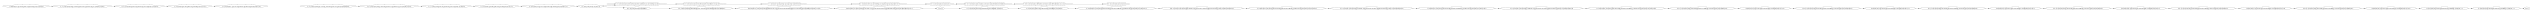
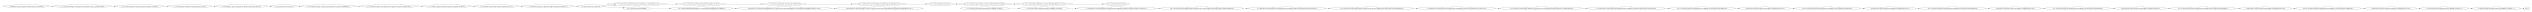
  digraph {
    fontname="Roboto Condensed"
    rankdir=LR
    node [fontname="Roboto Condensed"]
    edge [fontname="Roboto Condensed"]
    "r0 := @parameter0: selectionresolution.SelectionResolutionTestCase$Builder"
    "$r1 = r0.<selectionresolution.SelectionResolutionTestCase$Builder: java.util.HashMap classdata>"
    "$i0 = r0.<selectionresolution.SelectionResolutionTestCase$Builder: int expected>"
    "$r2 = staticinvoke <java.lang.Integer: java.lang.Integer valueOf(int)>($i0)"
    "$r3 = virtualinvoke $r1.<java.util.HashMap: java.lang.Object get(java.lang.Object)>($r2)"
+   "$r4 = (selectionresolution.ClassData) $r3"
    "r5 = $r4.<selectionresolution.ClassData: selectionresolution.ClassData$Package packageId>"
    "$r6 = r0.<selectionresolution.SelectionResolutionTestCase$Builder: java.util.HashMap classdata>"
    "$i1 = r0.<selectionresolution.SelectionResolutionTestCase$Builder: int expected>"
    "$r7 = staticinvoke <java.lang.Integer: java.lang.Integer valueOf(int)>($i1)"
    "$r8 = virtualinvoke $r6.<java.util.HashMap: java.lang.Object get(java.lang.Object)>($r7)"
    "$r9 = (selectionresolution.ClassData) $r8"
    "$r10 = r0.<selectionresolution.SelectionResolutionTestCase$Builder: java.util.HashMap classdata>"
    "$r17 = new selectionresolution.MethodData"
    "$i2 = r0.<selectionresolution.SelectionResolutionTestCase$Builder: int expected>"
    "$r11 = staticinvoke <java.lang.Integer: java.lang.Integer valueOf(int)>($i2)"
    "$r12 = virtualinvoke $r10.<java.util.HashMap: java.lang.Object get(java.lang.Object)>($r11)"
    "$r13 = (selectionresolution.ClassData) $r12"
    "$r14 = $r13.<selectionresolution.ClassData: selectionresolution.MethodData methoddata>"
    "r15 = $r14.<selectionresolution.MethodData: selectionresolution.MethodData$Access access>"
    "$r16 = new selectionresolution.ClassData"
    "$r18 = <selectionresolution.MethodData$Context: selectionresolution.MethodData$Context ABSTRACT>"
    "specialinvoke $r17.<selectionresolution.MethodData: void <init>(selectionresolution.MethodData$Access,selectionresolution.MethodData$Context)>(r15, $r18)"
    "specialinvoke $r16.<selectionresolution.ClassData: void <init>(selectionresolution.ClassData$Package,selectionresolution.MethodData)>(r5, $r17)"
-   "r19 = $r16"
    "i3 = r0.<selectionresolution.SelectionResolutionTestCase$Builder: int expected>"
    "i4 = r0.<selectionresolution.SelectionResolutionTestCase$Builder: int methodref>"
    "i5 = virtualinvoke r0.<selectionresolution.SelectionResolutionTestCase$Builder: int addInterface(selectionresolution.ClassData)>(r19)"
    "$r20 = staticinvoke <selectionresolution.Template: selectionresolution.ClassData emptyClass(selectionresolution.ClassData$Package)>(r5)"
    "i6 = virtualinvoke r0.<selectionresolution.SelectionResolutionTestCase$Builder: int addClass(selectionresolution.ClassData)>($r20)"
    "$r21 = staticinvoke <selectionresolution.Template: selectionresolution.ClassData emptyClass(selectionresolution.ClassData$Package)>(r5)"
    "i7 = virtualinvoke r0.<selectionresolution.SelectionResolutionTestCase$Builder: int addClass(selectionresolution.ClassData)>($r21)"
    "$r22 = staticinvoke <selectionresolution.Template: selectionresolution.ClassData emptyClass(selectionresolution.ClassData$Package)>(r5)"
    "i8 = virtualinvoke r0.<selectionresolution.SelectionResolutionTestCase$Builder: int addClass(selectionresolution.ClassData)>($r22)"
    "$r23 = r0.<selectionresolution.SelectionResolutionTestCase$Builder: selectionresolution.HierarchyShape hier>"
    "virtualinvoke $r23.<selectionresolution.HierarchyShape: void addInherit(int,int)>(i7, i4)"
    "$r24 = r0.<selectionresolution.SelectionResolutionTestCase$Builder: selectionresolution.HierarchyShape hier>"
    "virtualinvoke $r24.<selectionresolution.HierarchyShape: void addInherit(int,int)>(i7, i6)"
    "$r25 = r0.<selectionresolution.SelectionResolutionTestCase$Builder: selectionresolution.HierarchyShape hier>"
    "virtualinvoke $r25.<selectionresolution.HierarchyShape: void addInherit(int,int)>(i6, i3)"
    "$r26 = r0.<selectionresolution.SelectionResolutionTestCase$Builder: selectionresolution.HierarchyShape hier>"
    "virtualinvoke $r26.<selectionresolution.HierarchyShape: void addInherit(int,int)>(i8, i7)"
    "$r27 = r0.<selectionresolution.SelectionResolutionTestCase$Builder: selectionresolution.HierarchyShape hier>"
    "virtualinvoke $r27.<selectionresolution.HierarchyShape: void addInherit(int,int)>(i5, i4)"
    "$r28 = r0.<selectionresolution.SelectionResolutionTestCase$Builder: selectionresolution.HierarchyShape hier>"
    "virtualinvoke $r28.<selectionresolution.HierarchyShape: void addInherit(int,int)>(i8, i5)"
    "r0.<selectionresolution.SelectionResolutionTestCase$Builder: int objectref> = i8"
    "r0.<selectionresolution.SelectionResolutionTestCase$Builder: int expected> = i5"
    n49 [label=access]
    "r0 := @parameter0: selectionresolution.SelectionResolutionTestCase$Builder" -> "$r1 = r0.<selectionresolution.SelectionResolutionTestCase$Builder: java.util.HashMap classdata>"
    "$r1 = r0.<selectionresolution.SelectionResolutionTestCase$Builder: java.util.HashMap classdata>" -> "$i0 = r0.<selectionresolution.SelectionResolutionTestCase$Builder: int expected>"
    "$i0 = r0.<selectionresolution.SelectionResolutionTestCase$Builder: int expected>" -> "$r2 = staticinvoke <java.lang.Integer: java.lang.Integer valueOf(int)>($i0)"
    "$r2 = staticinvoke <java.lang.Integer: java.lang.Integer valueOf(int)>($i0)" -> "$r3 = virtualinvoke $r1.<java.util.HashMap: java.lang.Object get(java.lang.Object)>($r2)"
+   "$r3 = virtualinvoke $r1.<java.util.HashMap: java.lang.Object get(java.lang.Object)>($r2)" -> "$r4 = (selectionresolution.ClassData) $r3"
+   "$r4 = (selectionresolution.ClassData) $r3" -> "r5 = $r4.<selectionresolution.ClassData: selectionresolution.ClassData$Package packageId>"
    "r5 = $r4.<selectionresolution.ClassData: selectionresolution.ClassData$Package packageId>" -> "$r6 = r0.<selectionresolution.SelectionResolutionTestCase$Builder: java.util.HashMap classdata>"
    "$r6 = r0.<selectionresolution.SelectionResolutionTestCase$Builder: java.util.HashMap classdata>" -> "$i1 = r0.<selectionresolution.SelectionResolutionTestCase$Builder: int expected>"
    "$i1 = r0.<selectionresolution.SelectionResolutionTestCase$Builder: int expected>" -> "$r7 = staticinvoke <java.lang.Integer: java.lang.Integer valueOf(int)>($i1)"
    "$r7 = staticinvoke <java.lang.Integer: java.lang.Integer valueOf(int)>($i1)" -> "$r8 = virtualinvoke $r6.<java.util.HashMap: java.lang.Object get(java.lang.Object)>($r7)"
    "$r8 = virtualinvoke $r6.<java.util.HashMap: java.lang.Object get(java.lang.Object)>($r7)" -> "$r9 = (selectionresolution.ClassData) $r8"
    "$r9 = (selectionresolution.ClassData) $r8" -> "$r10 = r0.<selectionresolution.SelectionResolutionTestCase$Builder: java.util.HashMap classdata>"
    "$r9 = (selectionresolution.ClassData) $r8" -> "$r17 = new selectionresolution.MethodData"
    "$r10 = r0.<selectionresolution.SelectionResolutionTestCase$Builder: java.util.HashMap classdata>" -> "$i2 = r0.<selectionresolution.SelectionResolutionTestCase$Builder: int expected>"
    "$r17 = new selectionresolution.MethodData" -> "$r18 = <selectionresolution.MethodData$Context: selectionresolution.MethodData$Context ABSTRACT>"
    "$i2 = r0.<selectionresolution.SelectionResolutionTestCase$Builder: int expected>" -> "$r11 = staticinvoke <java.lang.Integer: java.lang.Integer valueOf(int)>($i2)"
    "$r11 = staticinvoke <java.lang.Integer: java.lang.Integer valueOf(int)>($i2)" -> "$r12 = virtualinvoke $r10.<java.util.HashMap: java.lang.Object get(java.lang.Object)>($r11)"
    "$r12 = virtualinvoke $r10.<java.util.HashMap: java.lang.Object get(java.lang.Object)>($r11)" -> "$r13 = (selectionresolution.ClassData) $r12"
    "$r13 = (selectionresolution.ClassData) $r12" -> "$r14 = $r13.<selectionresolution.ClassData: selectionresolution.MethodData methoddata>"
    "$r14 = $r13.<selectionresolution.ClassData: selectionresolution.MethodData methoddata>" -> "r15 = $r14.<selectionresolution.MethodData: selectionresolution.MethodData$Access access>"
    "r15 = $r14.<selectionresolution.MethodData: selectionresolution.MethodData$Access access>" -> "$r16 = new selectionresolution.ClassData"
    "$r18 = <selectionresolution.MethodData$Context: selectionresolution.MethodData$Context ABSTRACT>" -> "specialinvoke $r17.<selectionresolution.MethodData: void <init>(selectionresolution.MethodData$Access,selectionresolution.MethodData$Context)>(r15, $r18)"
    "specialinvoke $r17.<selectionresolution.MethodData: void <init>(selectionresolution.MethodData$Access,selectionresolution.MethodData$Context)>(r15, $r18)" -> "specialinvoke $r16.<selectionresolution.ClassData: void <init>(selectionresolution.ClassData$Package,selectionresolution.MethodData)>(r5, $r17)"
-   "specialinvoke $r16.<selectionresolution.ClassData: void <init>(selectionresolution.ClassData$Package,selectionresolution.MethodData)>(r5, $r17)" -> "r19 = $r16"
-   "r19 = $r16" -> "i3 = r0.<selectionresolution.SelectionResolutionTestCase$Builder: int expected>"
    "i3 = r0.<selectionresolution.SelectionResolutionTestCase$Builder: int expected>" -> "i4 = r0.<selectionresolution.SelectionResolutionTestCase$Builder: int methodref>"
    "i4 = r0.<selectionresolution.SelectionResolutionTestCase$Builder: int methodref>" -> "i5 = virtualinvoke r0.<selectionresolution.SelectionResolutionTestCase$Builder: int addInterface(selectionresolution.ClassData)>(r19)"
    "i5 = virtualinvoke r0.<selectionresolution.SelectionResolutionTestCase$Builder: int addInterface(selectionresolution.ClassData)>(r19)" -> "$r20 = staticinvoke <selectionresolution.Template: selectionresolution.ClassData emptyClass(selectionresolution.ClassData$Package)>(r5)"
    "$r20 = staticinvoke <selectionresolution.Template: selectionresolution.ClassData emptyClass(selectionresolution.ClassData$Package)>(r5)" -> "i6 = virtualinvoke r0.<selectionresolution.SelectionResolutionTestCase$Builder: int addClass(selectionresolution.ClassData)>($r20)"
    "i6 = virtualinvoke r0.<selectionresolution.SelectionResolutionTestCase$Builder: int addClass(selectionresolution.ClassData)>($r20)" -> "$r21 = staticinvoke <selectionresolution.Template: selectionresolution.ClassData emptyClass(selectionresolution.ClassData$Package)>(r5)"
    "$r21 = staticinvoke <selectionresolution.Template: selectionresolution.ClassData emptyClass(selectionresolution.ClassData$Package)>(r5)" -> "i7 = virtualinvoke r0.<selectionresolution.SelectionResolutionTestCase$Builder: int addClass(selectionresolution.ClassData)>($r21)"
    "i7 = virtualinvoke r0.<selectionresolution.SelectionResolutionTestCase$Builder: int addClass(selectionresolution.ClassData)>($r21)" -> "$r22 = staticinvoke <selectionresolution.Template: selectionresolution.ClassData emptyClass(selectionresolution.ClassData$Package)>(r5)"
    "$r22 = staticinvoke <selectionresolution.Template: selectionresolution.ClassData emptyClass(selectionresolution.ClassData$Package)>(r5)" -> "i8 = virtualinvoke r0.<selectionresolution.SelectionResolutionTestCase$Builder: int addClass(selectionresolution.ClassData)>($r22)"
    "i8 = virtualinvoke r0.<selectionresolution.SelectionResolutionTestCase$Builder: int addClass(selectionresolution.ClassData)>($r22)" -> "$r23 = r0.<selectionresolution.SelectionResolutionTestCase$Builder: selectionresolution.HierarchyShape hier>"
    "$r23 = r0.<selectionresolution.SelectionResolutionTestCase$Builder: selectionresolution.HierarchyShape hier>" -> "virtualinvoke $r23.<selectionresolution.HierarchyShape: void addInherit(int,int)>(i7, i4)"
    "virtualinvoke $r23.<selectionresolution.HierarchyShape: void addInherit(int,int)>(i7, i4)" -> "$r24 = r0.<selectionresolution.SelectionResolutionTestCase$Builder: selectionresolution.HierarchyShape hier>"
    "$r24 = r0.<selectionresolution.SelectionResolutionTestCase$Builder: selectionresolution.HierarchyShape hier>" -> "virtualinvoke $r24.<selectionresolution.HierarchyShape: void addInherit(int,int)>(i7, i6)"
    "virtualinvoke $r24.<selectionresolution.HierarchyShape: void addInherit(int,int)>(i7, i6)" -> "$r25 = r0.<selectionresolution.SelectionResolutionTestCase$Builder: selectionresolution.HierarchyShape hier>"
    "$r25 = r0.<selectionresolution.SelectionResolutionTestCase$Builder: selectionresolution.HierarchyShape hier>" -> "virtualinvoke $r25.<selectionresolution.HierarchyShape: void addInherit(int,int)>(i6, i3)"
    "virtualinvoke $r25.<selectionresolution.HierarchyShape: void addInherit(int,int)>(i6, i3)" -> "$r26 = r0.<selectionresolution.SelectionResolutionTestCase$Builder: selectionresolution.HierarchyShape hier>"
    "$r26 = r0.<selectionresolution.SelectionResolutionTestCase$Builder: selectionresolution.HierarchyShape hier>" -> "virtualinvoke $r26.<selectionresolution.HierarchyShape: void addInherit(int,int)>(i8, i7)"
    "virtualinvoke $r26.<selectionresolution.HierarchyShape: void addInherit(int,int)>(i8, i7)" -> "$r27 = r0.<selectionresolution.SelectionResolutionTestCase$Builder: selectionresolution.HierarchyShape hier>"
    "$r27 = r0.<selectionresolution.SelectionResolutionTestCase$Builder: selectionresolution.HierarchyShape hier>" -> "virtualinvoke $r27.<selectionresolution.HierarchyShape: void addInherit(int,int)>(i5, i4)"
    "virtualinvoke $r27.<selectionresolution.HierarchyShape: void addInherit(int,int)>(i5, i4)" -> "$r28 = r0.<selectionresolution.SelectionResolutionTestCase$Builder: selectionresolution.HierarchyShape hier>"
    "$r28 = r0.<selectionresolution.SelectionResolutionTestCase$Builder: selectionresolution.HierarchyShape hier>" -> "virtualinvoke $r28.<selectionresolution.HierarchyShape: void addInherit(int,int)>(i8, i5)"
    "virtualinvoke $r28.<selectionresolution.HierarchyShape: void addInherit(int,int)>(i8, i5)" -> "r0.<selectionresolution.SelectionResolutionTestCase$Builder: int objectref> = i8"
    "r0.<selectionresolution.SelectionResolutionTestCase$Builder: int objectref> = i8" -> "r0.<selectionresolution.SelectionResolutionTestCase$Builder: int expected> = i5"
    "r0.<selectionresolution.SelectionResolutionTestCase$Builder: int expected> = i5" -> n49
  }
